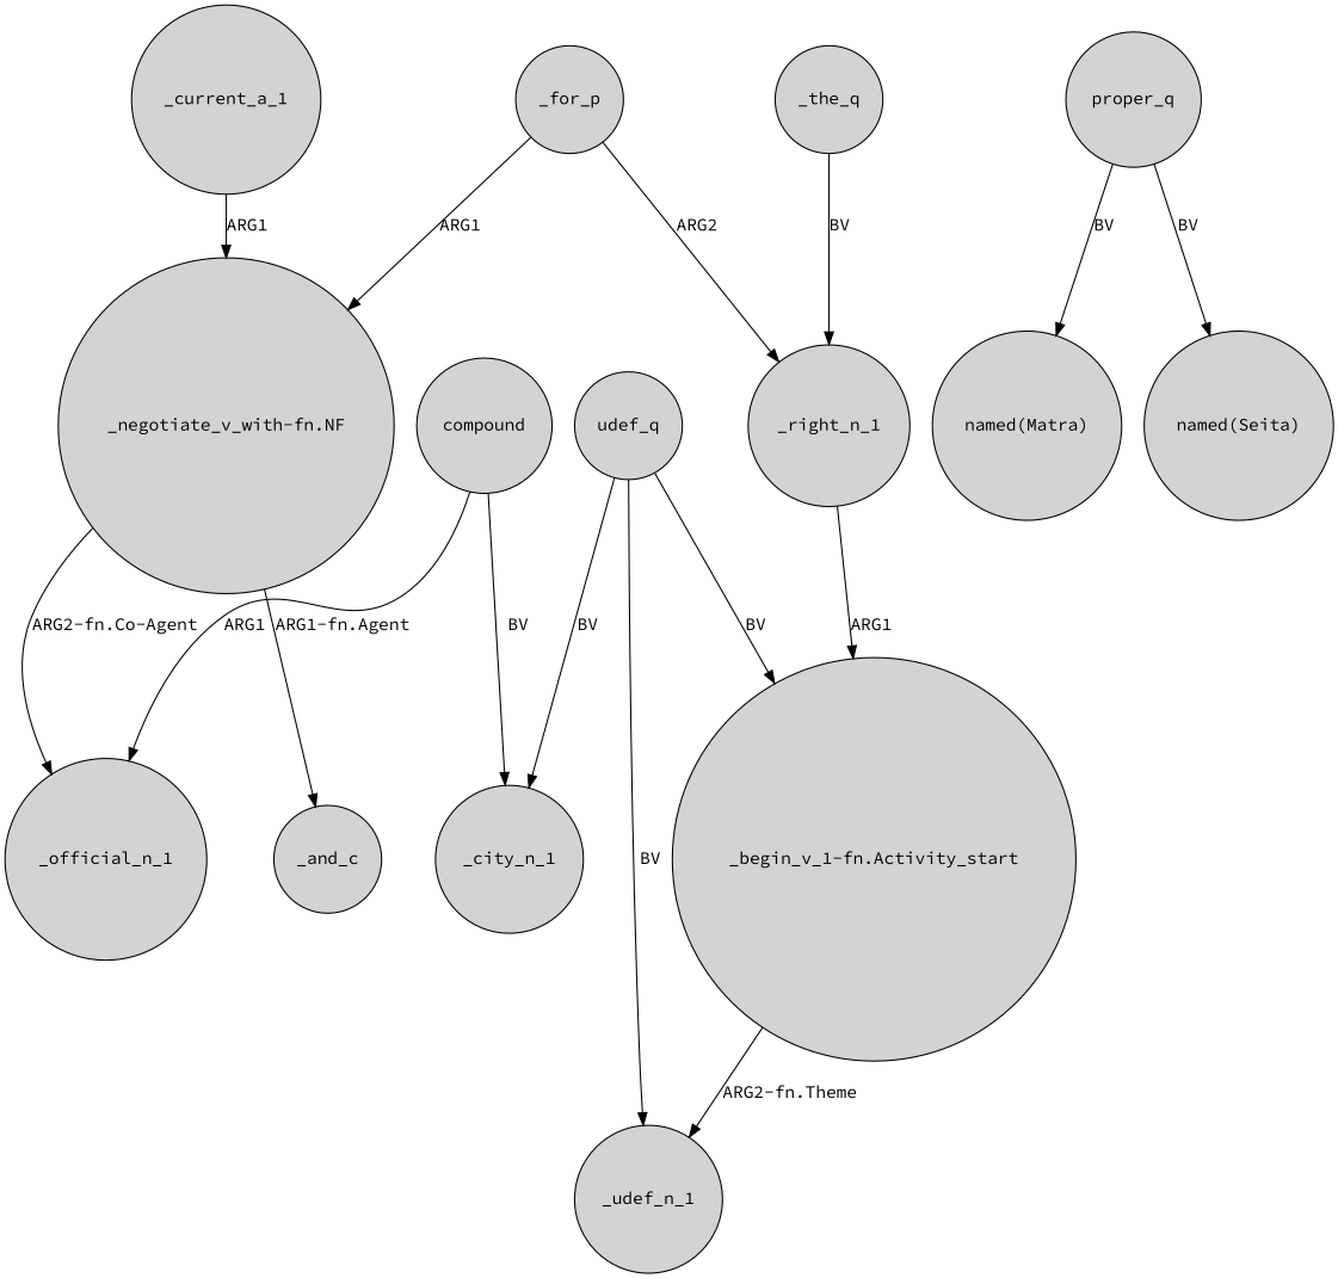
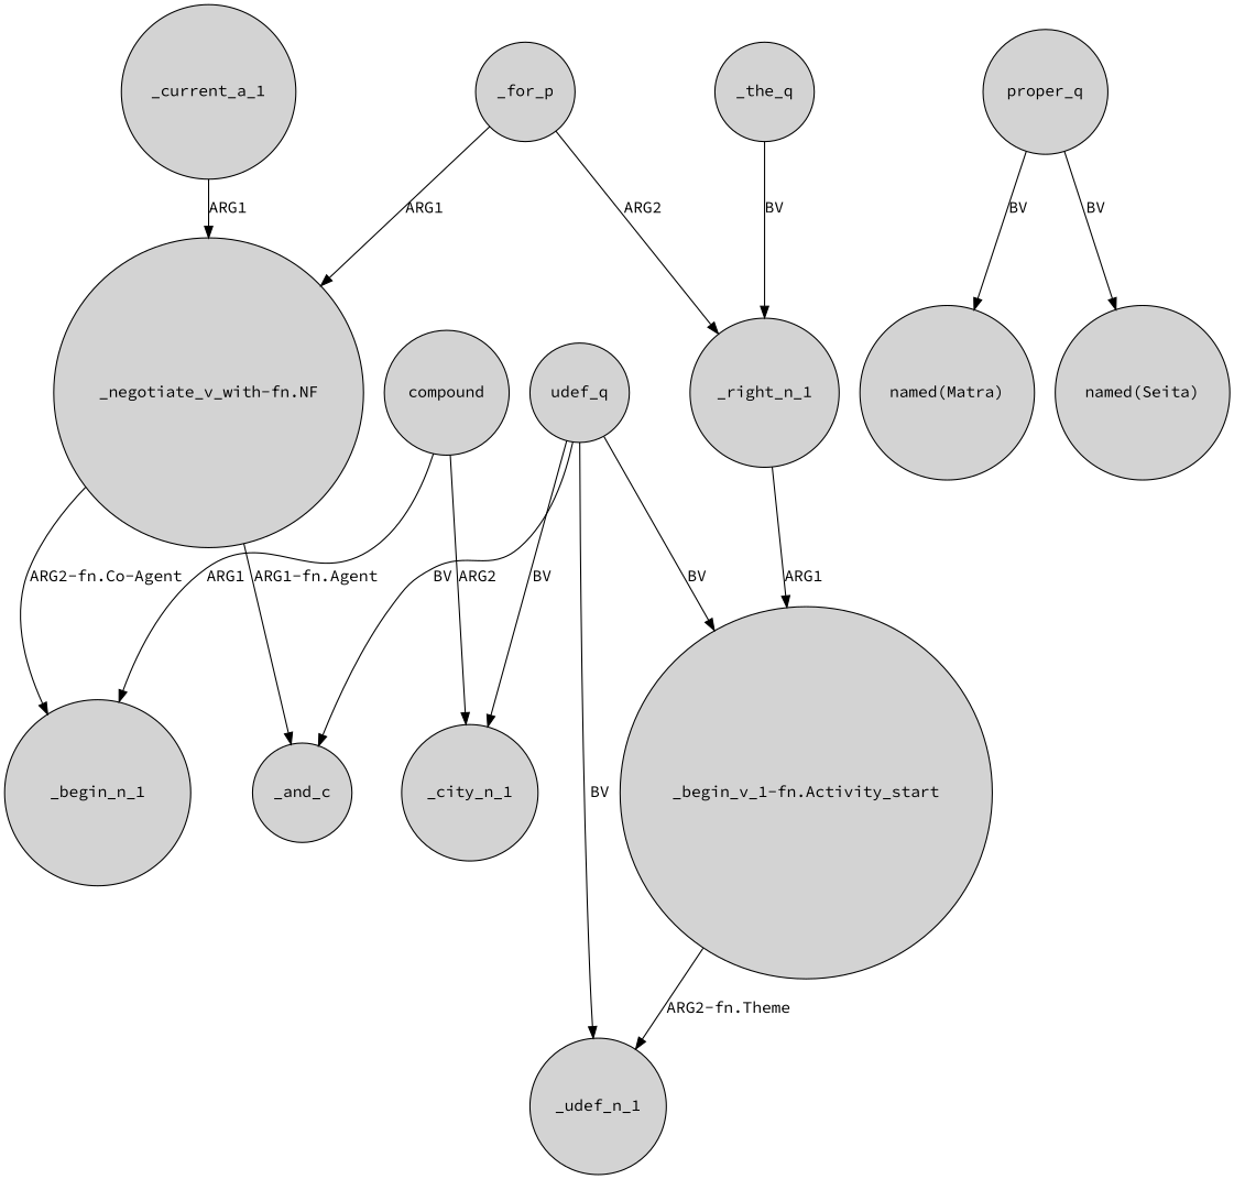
  digraph {
    fontname="Source Code Pro"
    node [fontname="Source Code Pro" shape=circle style=filled]
    edge [fontname="Source Code Pro"]
    compound
-   _official_n_1
+   _official_n_1 [label=_begin_n_1]
    _city_n_1
    _the_q
    _right_n_1
    "_begin_v_1-fn.Activity_start"
    n7 [label=_udef_n_1]
    proper_q
    "named(Matra)"
    "named(Seita)"
    _for_p
    "_negotiate_v_with-fn.NF"
    _and_c
    udef_q
    _current_a_1
    compound -> _official_n_1 [label=ARG1]
-   compound -> _city_n_1 [label=BV]
+   compound -> _city_n_1 [label=ARG2]
    _the_q -> _right_n_1 [label=BV]
    _right_n_1 -> "_begin_v_1-fn.Activity_start" [label=ARG1]
    "_begin_v_1-fn.Activity_start" -> n7 [label="ARG2-fn.Theme"]
    proper_q -> "named(Matra)" [label=BV]
    proper_q -> "named(Seita)" [label=BV]
    _for_p -> _right_n_1 [label=ARG2]
    _for_p -> "_negotiate_v_with-fn.NF" [label=ARG1]
    "_negotiate_v_with-fn.NF" -> _official_n_1 [label="ARG2-fn.Co-Agent"]
    "_negotiate_v_with-fn.NF" -> _and_c [label="ARG1-fn.Agent"]
    udef_q -> _city_n_1 [label=BV]
    udef_q -> "_begin_v_1-fn.Activity_start" [label=BV]
    udef_q -> n7 [label=BV]
+   udef_q -> _and_c [label=BV]
    _current_a_1 -> "_negotiate_v_with-fn.NF" [label=ARG1]
  }
